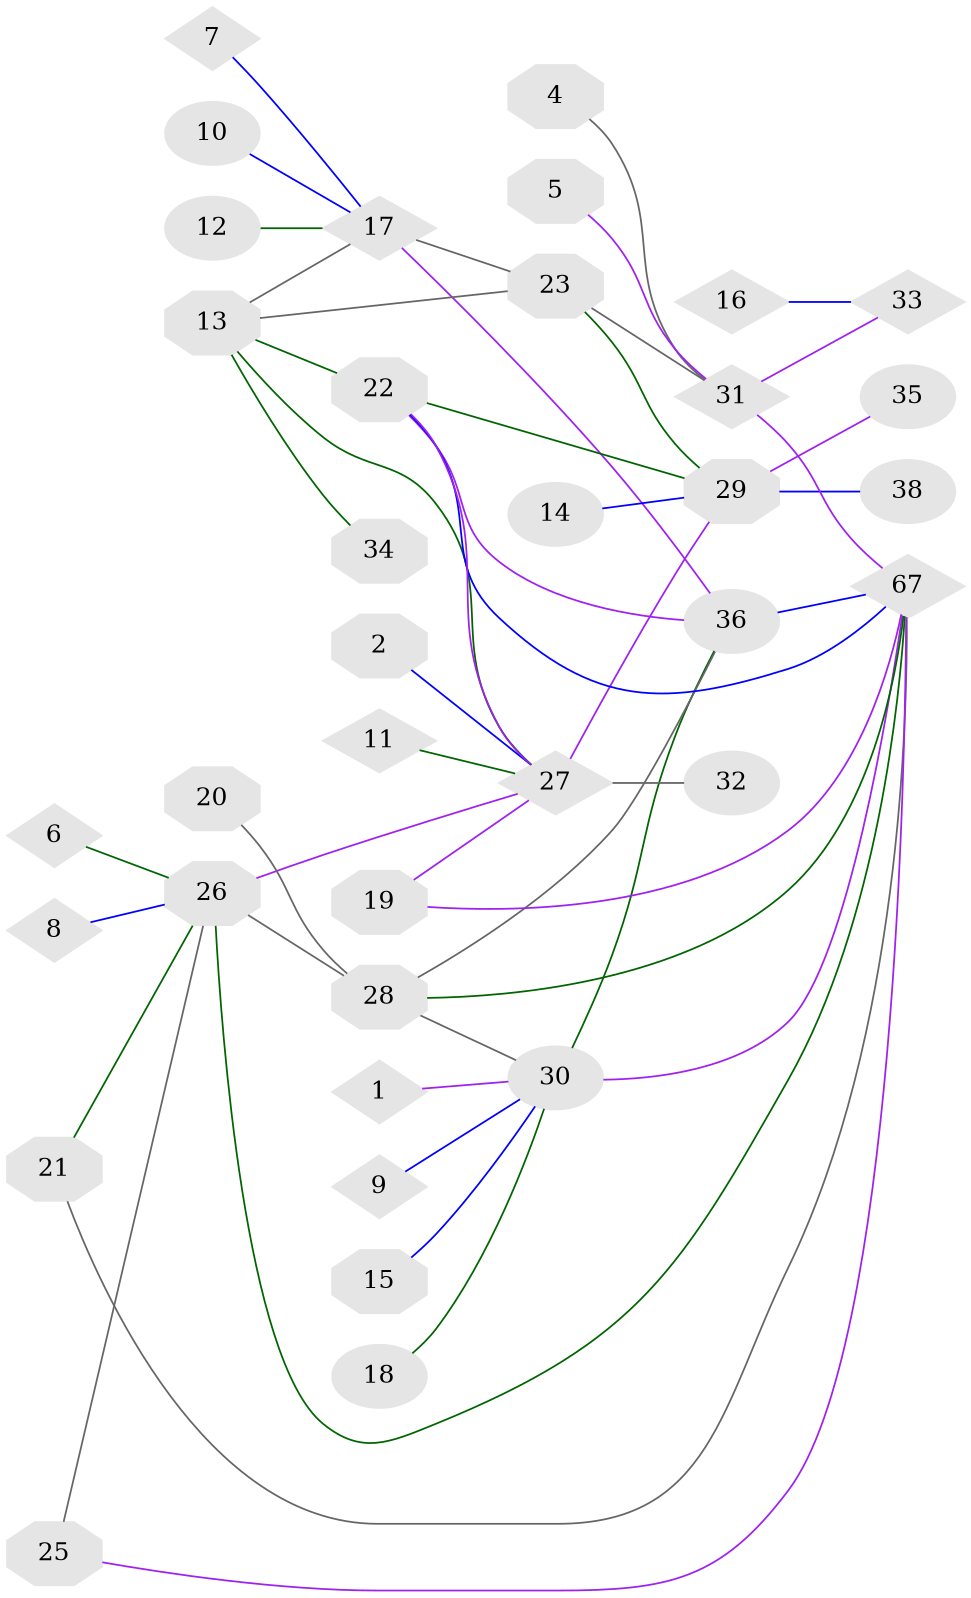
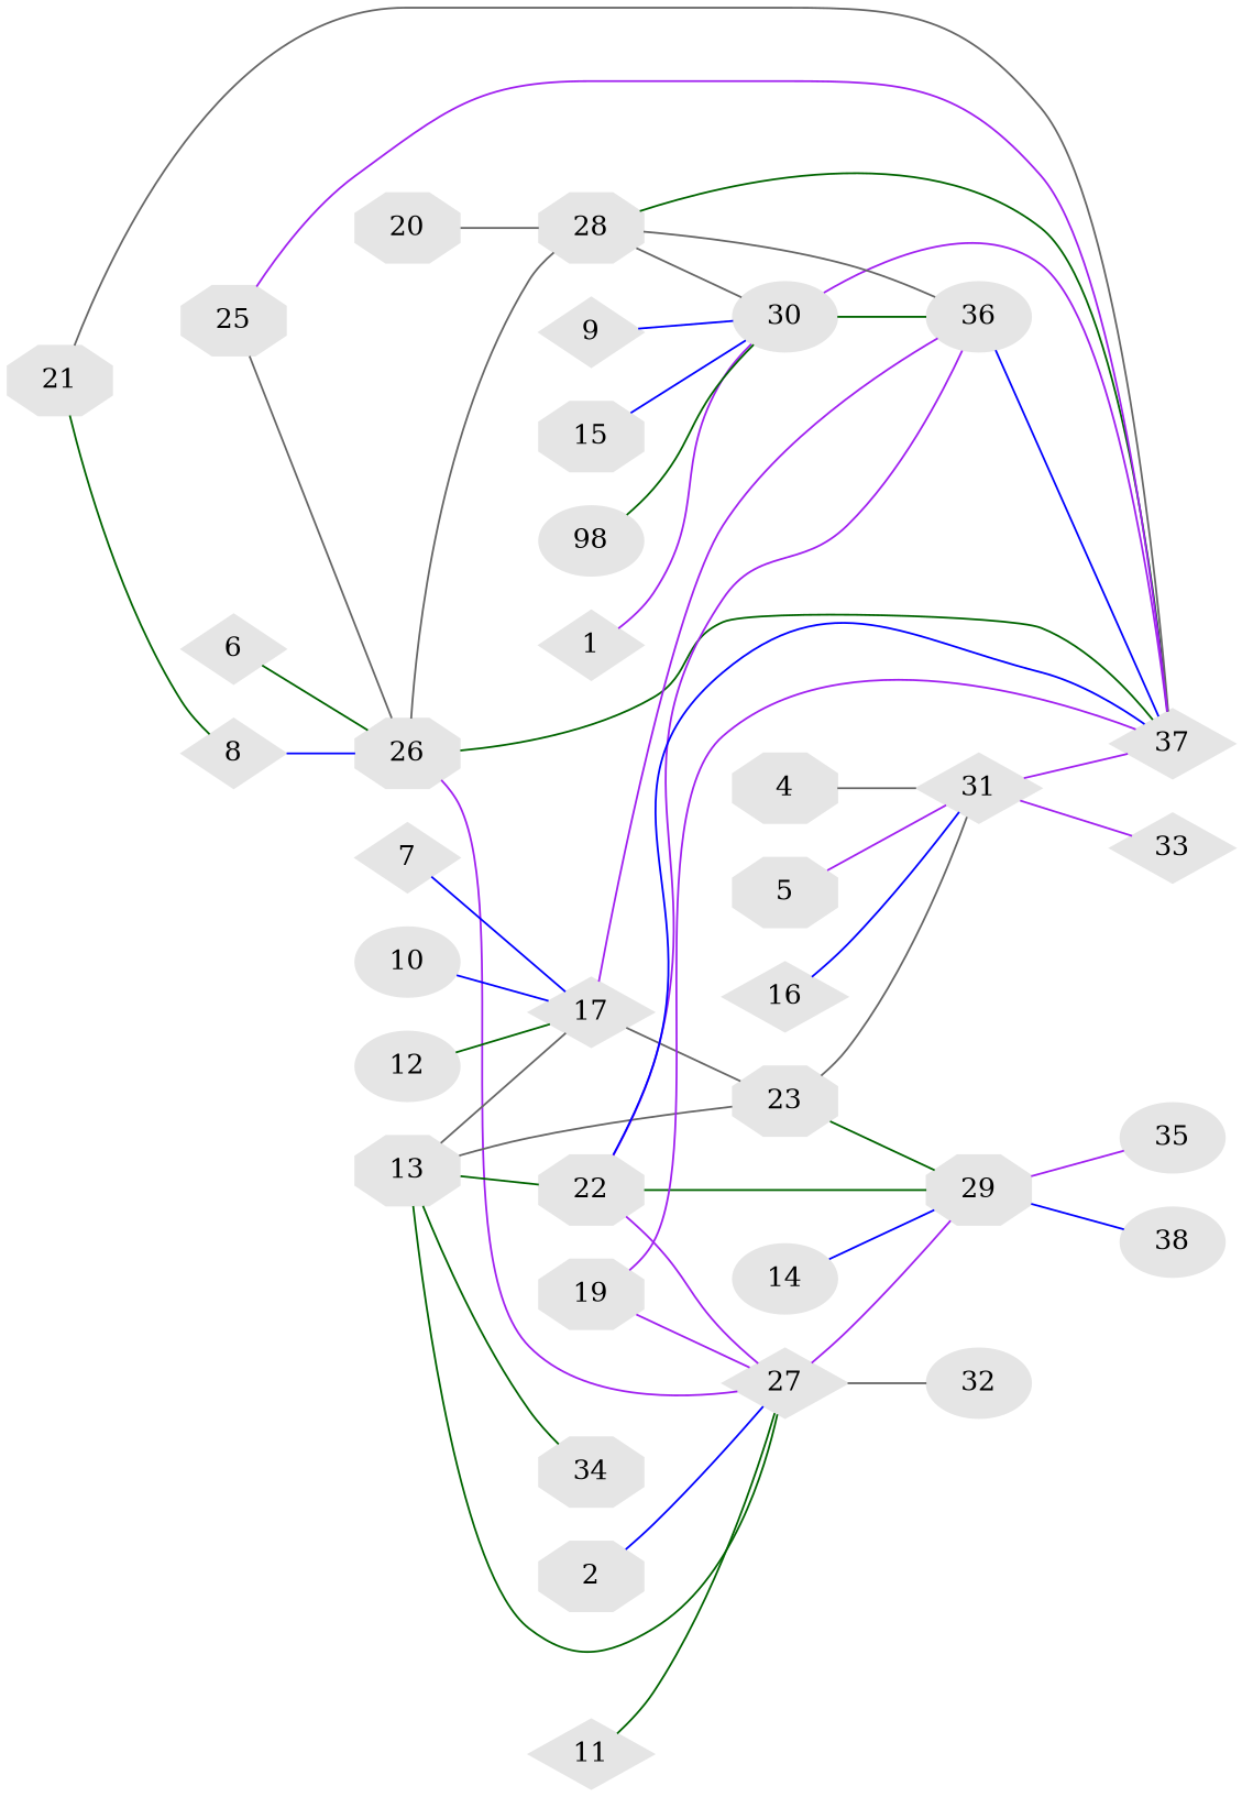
  graph {
    rankdir=LR
    node [color=gray90 shape=octagon style=filled]
    edge [color=purple weight=1.0]
    30 [shape=ellipse]
    1 [shape=diamond]
    36 [shape=ellipse]
-   37 [shape=diamond label=67]
+   37 [shape=diamond]
    2
    27 [shape=diamond]
    29
    32 [shape=ellipse]
    26
    28
    4
    31 [shape=diamond]
    33 [shape=diamond]
    5
    6 [shape=diamond]
    7 [shape=diamond]
    17 [shape=diamond]
    23
    8 [shape=diamond]
    9 [shape=diamond]
    10 [shape=ellipse]
    11 [shape=diamond]
    12 [shape=ellipse]
    13
    22
    34
    14 [shape=ellipse]
    35 [shape=ellipse]
    38 [shape=ellipse]
    15
    16 [shape=diamond]
-   18 [shape=ellipse]
+   18 [shape=ellipse label=98]
    19
    20
    21
    25
    30 -- 36 [color=darkgreen weight=3.0]
    30 -- 37
    1 -- 30
    36 -- 37 [color=blue]
    2 -- 27 [color=blue]
    27 -- 29
    27 -- 32 [color=gray40]
    29 -- 35
    29 -- 38 [color=blue]
    26 -- 37 [color=darkgreen]
    26 -- 27 [weight=5.0]
    26 -- 28 [color=gray40]
    28 -- 30 [color=gray40 weight=3.0]
    28 -- 36 [color=gray40 weight=6.0]
    28 -- 37 [color=darkgreen]
    4 -- 31 [color=gray40]
    31 -- 37 [weight=9.0]
    31 -- 33
    5 -- 31
    6 -- 26 [color=darkgreen]
    7 -- 17 [color=blue]
    17 -- 36
    17 -- 23 [color=gray40 weight=6.0]
    23 -- 29 [color=darkgreen weight=2.0]
    23 -- 31 [color=gray40]
    8 -- 26 [color=blue]
    9 -- 30 [color=blue]
    10 -- 17 [color=blue]
    11 -- 27 [color=darkgreen]
    12 -- 17 [color=darkgreen]
    13 -- 27 [color=darkgreen]
    13 -- 17 [color=gray40 weight=3.0]
    13 -- 23 [color=gray40 weight=2.0]
    13 -- 22 [color=darkgreen]
    13 -- 34 [color=darkgreen]
    22 -- 36 [weight=2.0]
    22 -- 37 [color=blue]
    22 -- 27
    22 -- 29 [color=darkgreen weight=5.0]
    14 -- 29 [color=blue]
    15 -- 30 [color=blue]
-   16 -- 33 [color=blue]
+   16 -- 31 [color=blue]
    18 -- 30 [color=darkgreen]
    19 -- 37
    19 -- 27
    20 -- 28 [color=gray40]
    21 -- 37 [color=gray40]
-   21 -- 26 [color=darkgreen]
+   21 -- 8 [color=darkgreen]
    25 -- 37
    25 -- 26 [color=gray40]
  }
